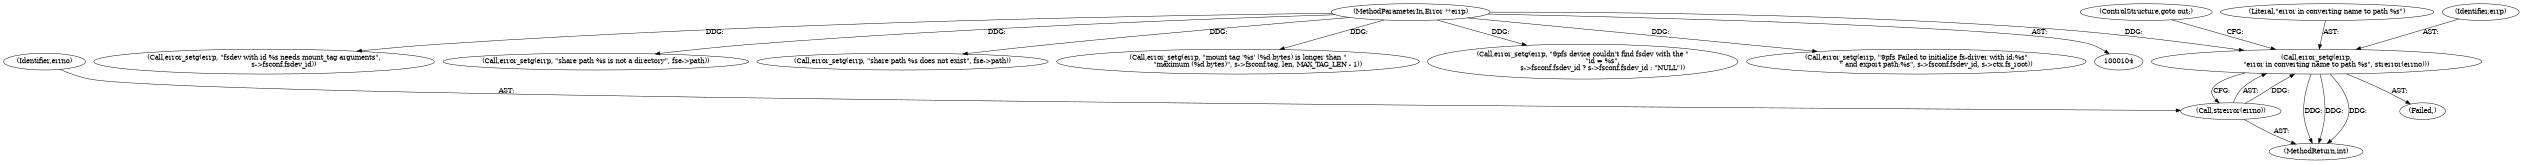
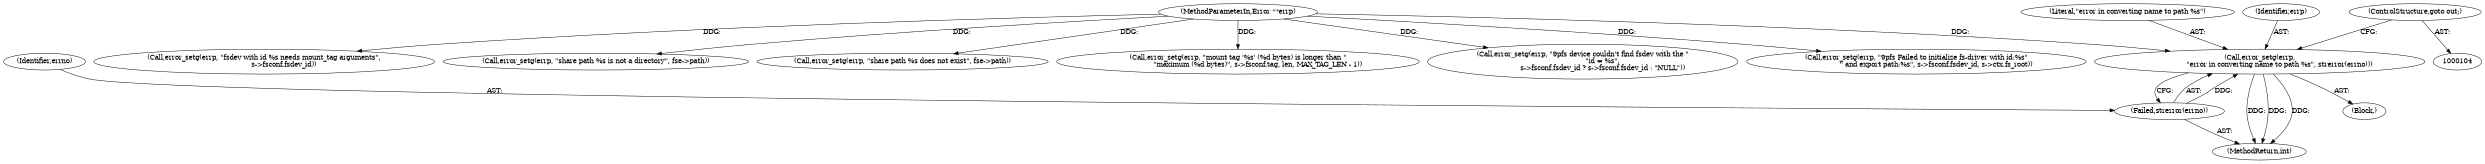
  digraph {
    n1 [label="(Call,error_setg(errp,\n                   \"error in converting name to path %s\", strerror(errno)))"]
-   n2 [label="(Call,strerror(errno))"]
+   n2 [label="(Failed,strerror(errno))"]
    n3 [label="(MethodReturn,int)"]
-   n4 [label="(Failed,)"]
+   n4 [label="(Block,)"]
    n5 [label="(MethodParameterIn,Error **errp)"]
    n6 [label="(Call,error_setg(errp, \"fsdev with id %s needs mount_tag arguments\",\n                   s->fsconf.fsdev_id))"]
    n7 [label="(Call,error_setg(errp, \"share path %s is not a directory\", fse->path))"]
    n8 [label="(Call,error_setg(errp, \"share path %s does not exist\", fse->path))"]
    n9 [label="(Call,error_setg(errp, \"mount tag '%s' (%d bytes) is longer than \"\n                   \"maximum (%d bytes)\", s->fsconf.tag, len, MAX_TAG_LEN - 1))"]
    n10 [label="(Call,error_setg(errp, \"9pfs device couldn't find fsdev with the \"\n                   \"id = %s\",\n                   s->fsconf.fsdev_id ? s->fsconf.fsdev_id : \"NULL\"))"]
    n11 [label="(Call,error_setg(errp, \"9pfs Failed to initialize fs-driver with id:%s\"\n                   \" and export path:%s\", s->fsconf.fsdev_id, s->ctx.fs_root))"]
    1000104
    n13 [label="(Identifier,errno)"]
    n14 [label="(ControlStructure,goto out;)"]
    n15 [label="(Literal,\"error in converting name to path %s\")"]
    n16 [label="(Identifier,errp)"]
    n1 -> n2 [label="CFG: "]
    n1 -> n3 [label="DDG: "]
    n1 -> n3 [label="DDG: "]
    n1 -> n3 [label="DDG: "]
    n1 -> n4 [label="AST: "]
    n2 -> n1 [label="AST: "]
    n2 -> n1 [label="DDG: "]
    n2 -> n3 [label="AST: "]
    n5 -> n1 [label="DDG: "]
    n5 -> n6 [label="DDG: "]
    n5 -> n7 [label="DDG: "]
    n5 -> n8 [label="DDG: "]
    n5 -> n9 [label="DDG: "]
    n5 -> n10 [label="DDG: "]
    n5 -> n11 [label="DDG: "]
-   n5 -> 1000104 [label="AST: "]
+   n14 -> 1000104 [label="AST: "]
    n13 -> n2 [label="AST: "]
    n14 -> n1 [label="CFG: "]
    n15 -> n1 [label="AST: "]
    n16 -> n1 [label="AST: "]
  }
